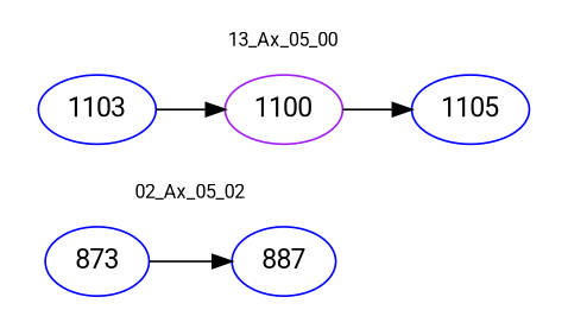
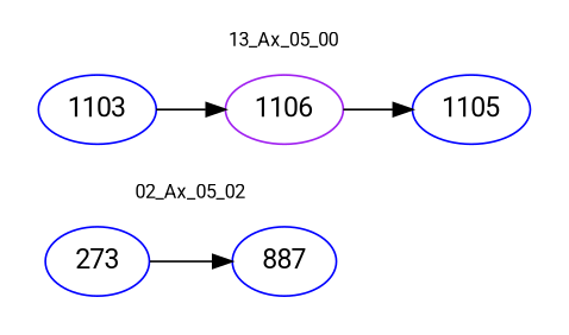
  digraph {
    fontname=Roboto
    rankdir=LR
    node [color=blue fontname=Roboto]
    edge [color=black fontname=Roboto]
-   n1 [label=873]
+   n1 [label=273]
    n2 [label=887]
    n3 [label=1103]
-   n4 [color=purple label=1100]
+   n4 [color=purple label=1106]
    n5 [label=1105]
    subgraph cluster_1 {
      color=white
      fontsize=10
      label="02_Ax_05_02"
      n1
      n2
    }
    subgraph cluster_2 {
      color=white
      fontsize=10
      label="13_Ax_05_00"
      n3
      n4
      n5
    }
    n1 -> n2
    n3 -> n4
    n4 -> n5
  }
